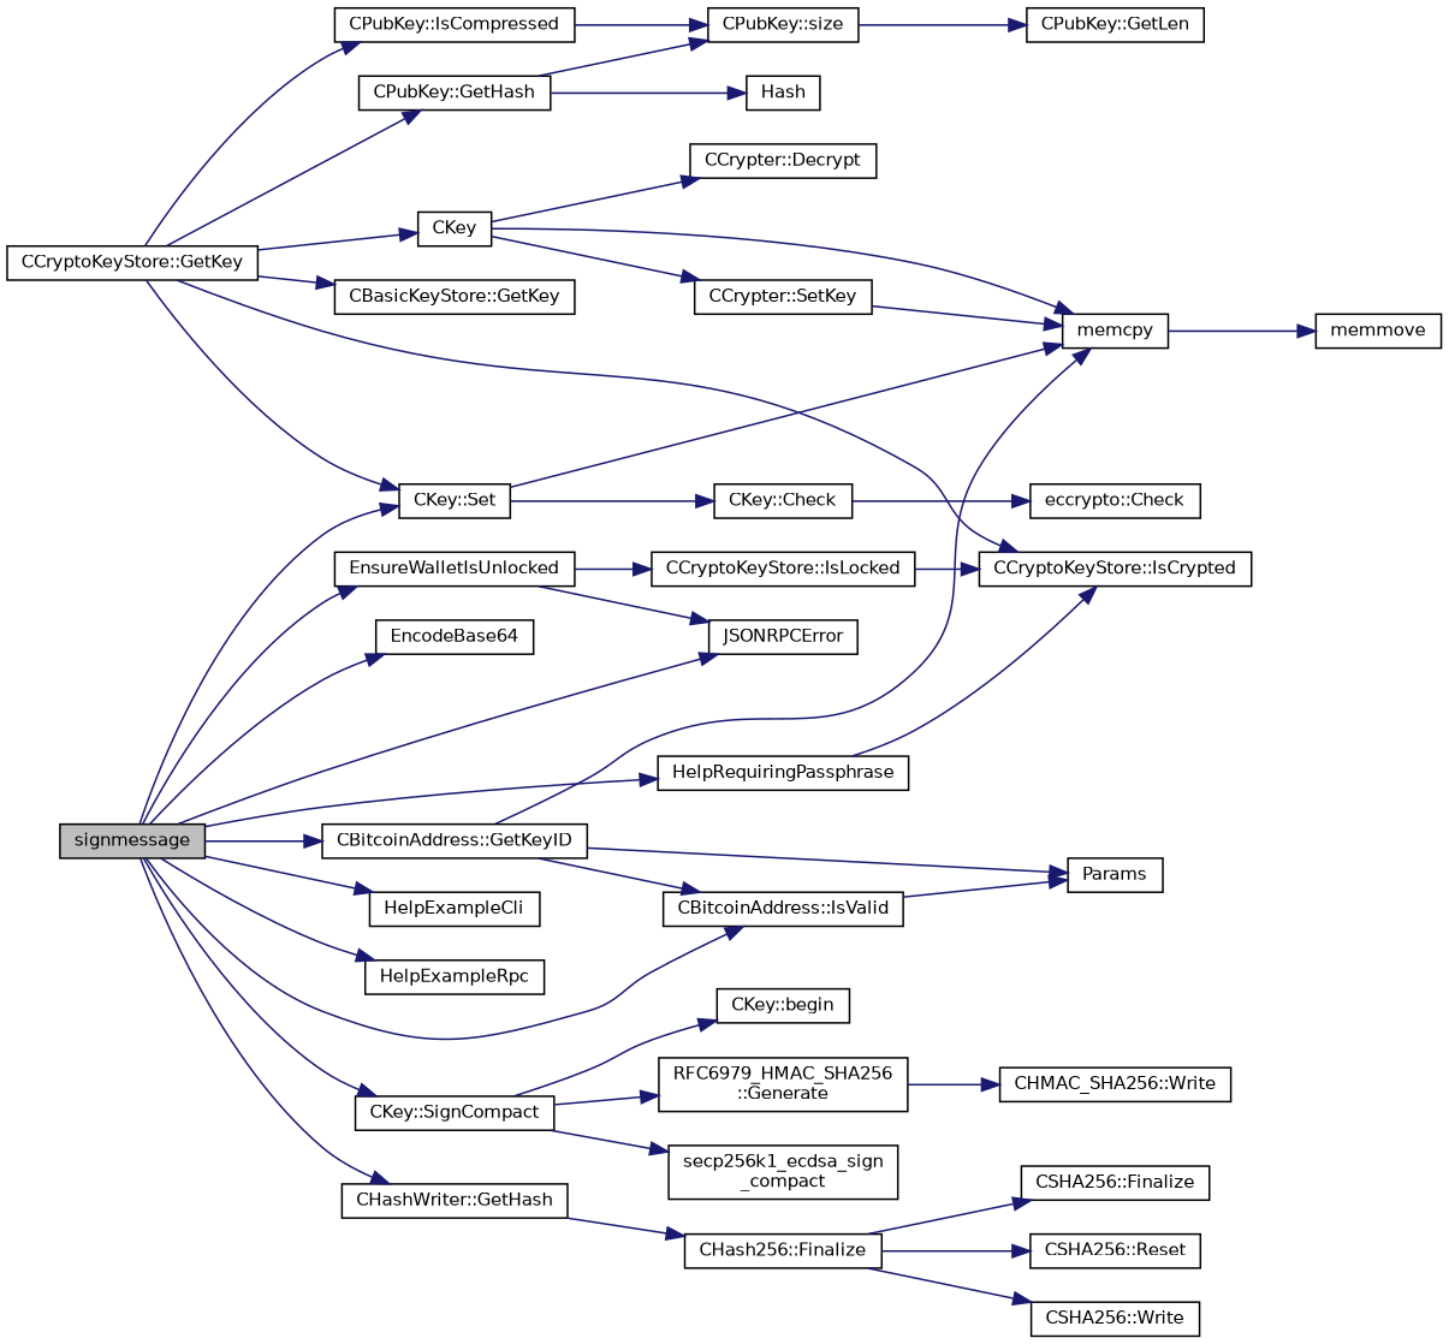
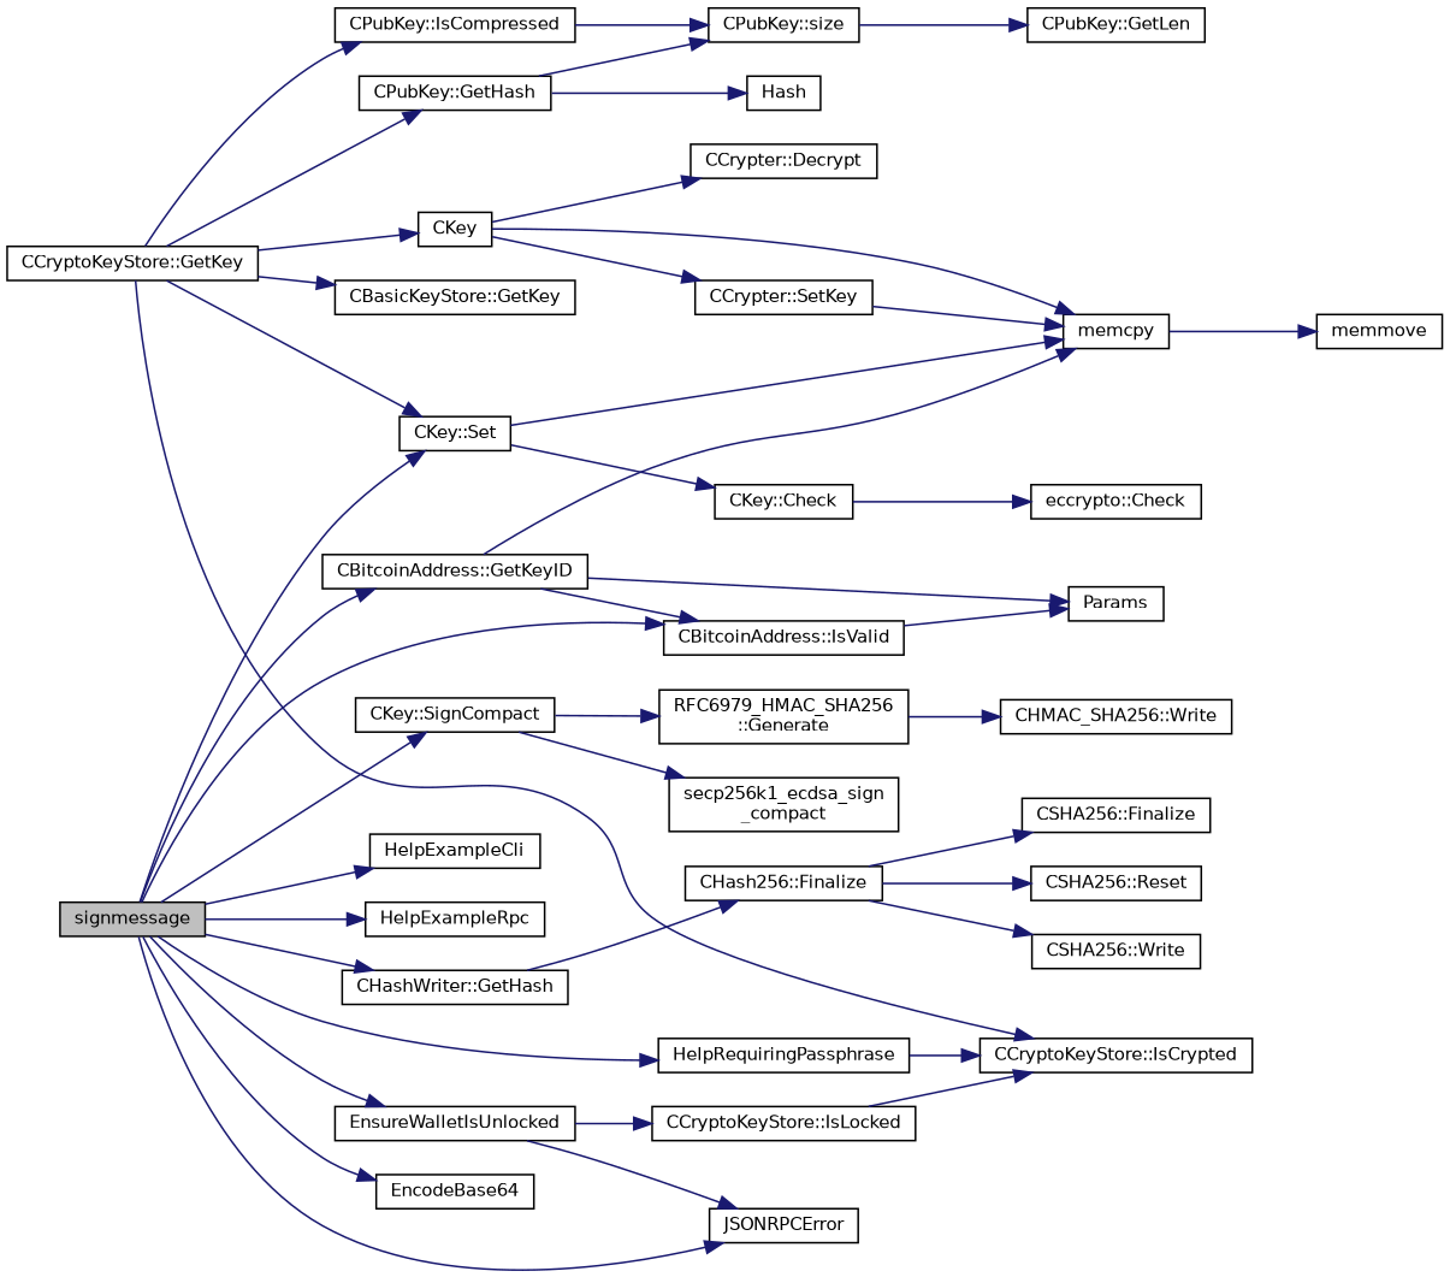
  digraph {
    rankdir=LR
    node [color=black fillcolor=white fontname=Helvetica fontsize=10 shape=record style=filled]
    edge [color=midnightblue fontname=Helvetica fontsize=10 labelfontname=Helvetica labelfontsize=10 style=solid]
    n1 [fillcolor=grey75 fontcolor=black height=0.2 label=signmessage width=0.4]
    n2 [height=0.2 label=HelpRequiringPassphrase width=0.4]
    n3 [height=0.2 label=HelpExampleCli width=0.4]
    n4 [height=0.2 label=HelpExampleRpc width=0.4]
    n5 [height=0.2 label=EnsureWalletIsUnlocked width=0.4]
    n6 [height=0.2 label=JSONRPCError width=0.4]
    n7 [height=0.2 label="CBitcoinAddress::IsValid" width=0.4]
    n8 [height=0.2 label="CBitcoinAddress::GetKeyID" width=0.4]
    n9 [height=0.2 label="CKey::SignCompact" width=0.4]
    n10 [height=0.2 label="CHashWriter::GetHash" width=0.4]
    n11 [height=0.2 label=EncodeBase64 width=0.4]
    n12 [height=0.2 label="CKey::Set" width=0.4]
    n13 [height=0.2 label="CCryptoKeyStore::IsCrypted" width=0.4]
    n14 [height=0.2 label="CCryptoKeyStore::IsLocked" width=0.4]
    n15 [height=0.2 label=Params width=0.4]
    n16 [height=0.2 label=memcpy width=0.4]
    n17 [height=0.2 label="CCryptoKeyStore::GetKey" width=0.4]
    n18 [height=0.2 label="CBasicKeyStore::GetKey" width=0.4]
    n19 [height=0.2 label=CKey width=0.4]
    n20 [height=0.2 label="CPubKey::GetHash" width=0.4]
    n21 [height=0.2 label="CPubKey::IsCompressed" width=0.4]
-   n22 [height=0.2 label="CKey::begin" width=0.4]
    n23 [height=0.2 label="RFC6979_HMAC_SHA256\l::Generate" width=0.4]
    n24 [height=0.2 label="secp256k1_ecdsa_sign\l_compact" width=0.4]
    n25 [height=0.2 label="CHash256::Finalize" width=0.4]
    n26 [height=0.2 label=memmove width=0.4]
    n27 [height=0.2 label="CCrypter::SetKey" width=0.4]
    n28 [height=0.2 label="CCrypter::Decrypt" width=0.4]
    n29 [height=0.2 label=Hash width=0.4]
    n30 [height=0.2 label="CPubKey::size" width=0.4]
    n31 [height=0.2 label="CKey::Check" width=0.4]
    n32 [height=0.2 label="CPubKey::GetLen" width=0.4]
    n33 [height=0.2 label="eccrypto::Check" width=0.4]
    n34 [height=0.2 label="CHMAC_SHA256::Write" width=0.4]
    n35 [height=0.2 label="CSHA256::Finalize" width=0.4]
    n36 [height=0.2 label="CSHA256::Reset" width=0.4]
    n37 [height=0.2 label="CSHA256::Write" width=0.4]
    n1 -> n2
    n1 -> n3
    n1 -> n4
    n1 -> n5
    n1 -> n6
    n1 -> n7
    n1 -> n8
    n1 -> n9
    n1 -> n10
    n1 -> n11
    n1 -> n12
    n2 -> n13
    n5 -> n6
    n5 -> n14
    n7 -> n15
    n8 -> n7
    n8 -> n15
    n8 -> n16
-   n9 -> n22
    n9 -> n23
    n9 -> n24
    n10 -> n25
    n12 -> n16
    n12 -> n31
    n14 -> n13
    n16 -> n26
    n17 -> n12
    n17 -> n13
    n17 -> n18
    n17 -> n19
    n17 -> n20
    n17 -> n21
    n19 -> n16
    n19 -> n27
    n19 -> n28
    n20 -> n29
    n20 -> n30
    n21 -> n30
    n23 -> n34
    n25 -> n35
    n25 -> n36
    n25 -> n37
    n27 -> n16
    n30 -> n32
    n31 -> n33
  }
